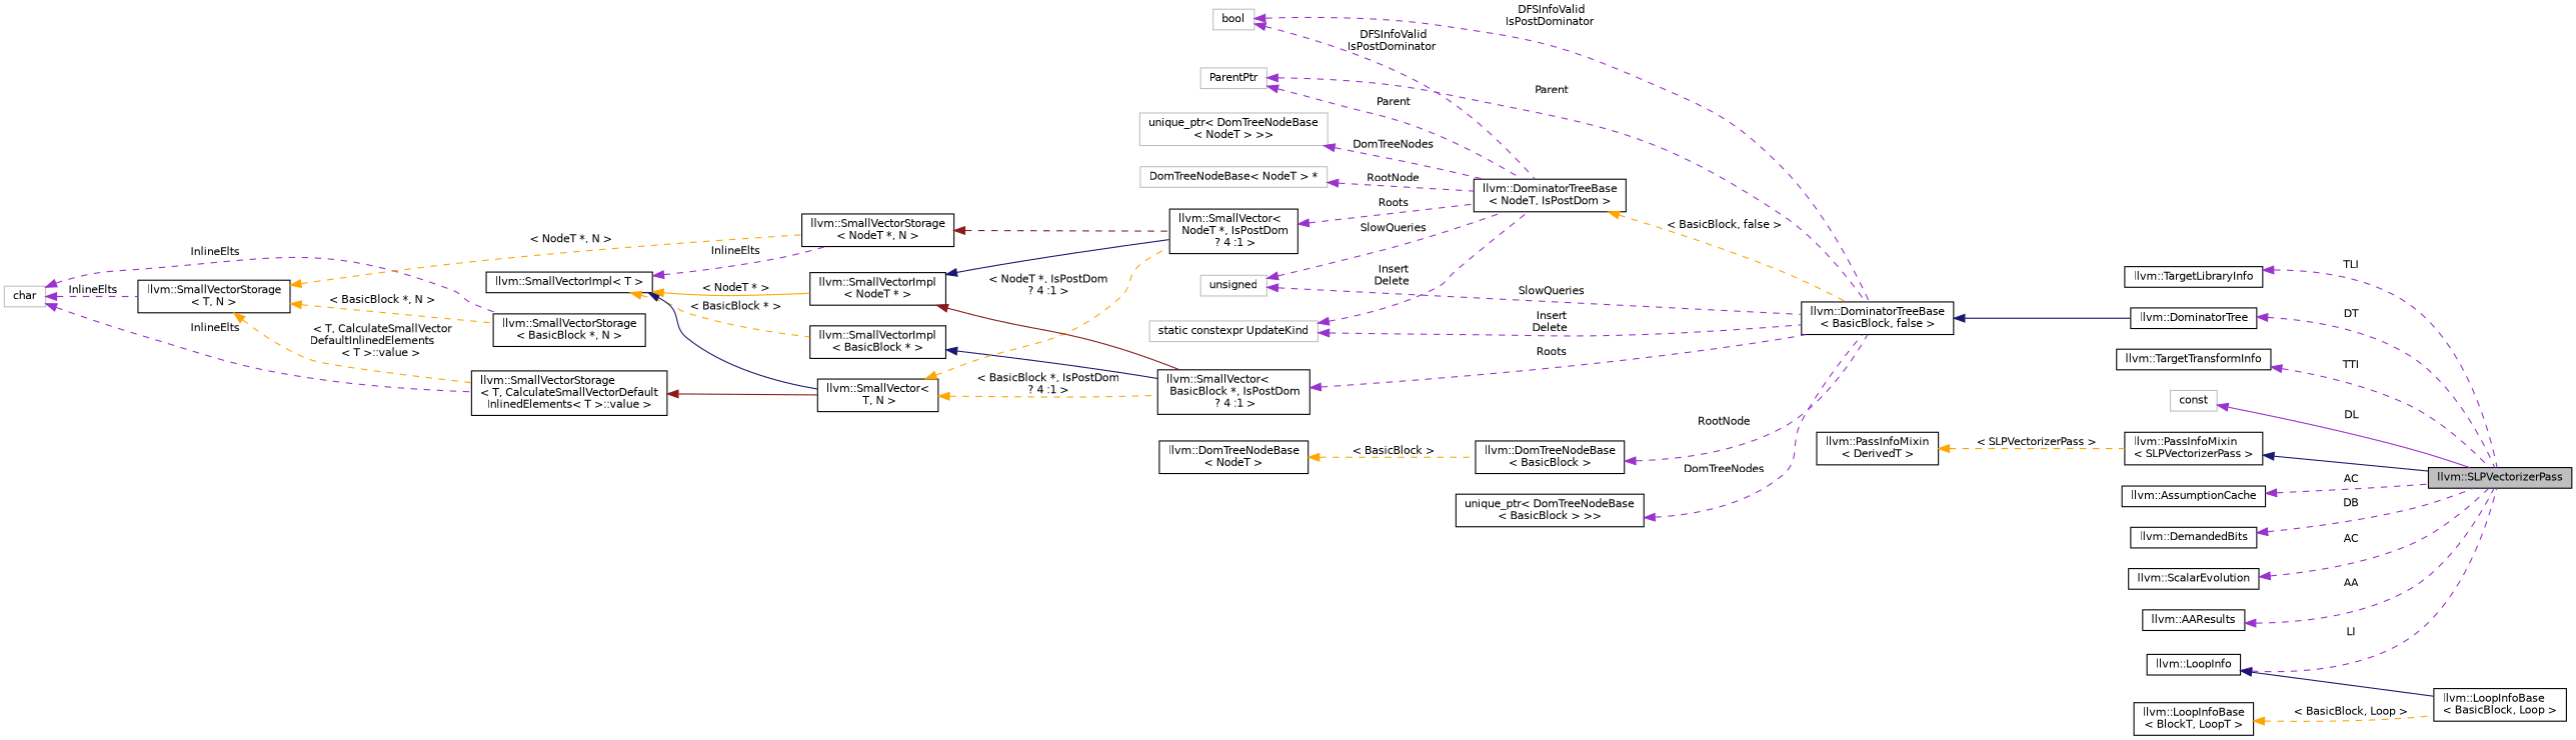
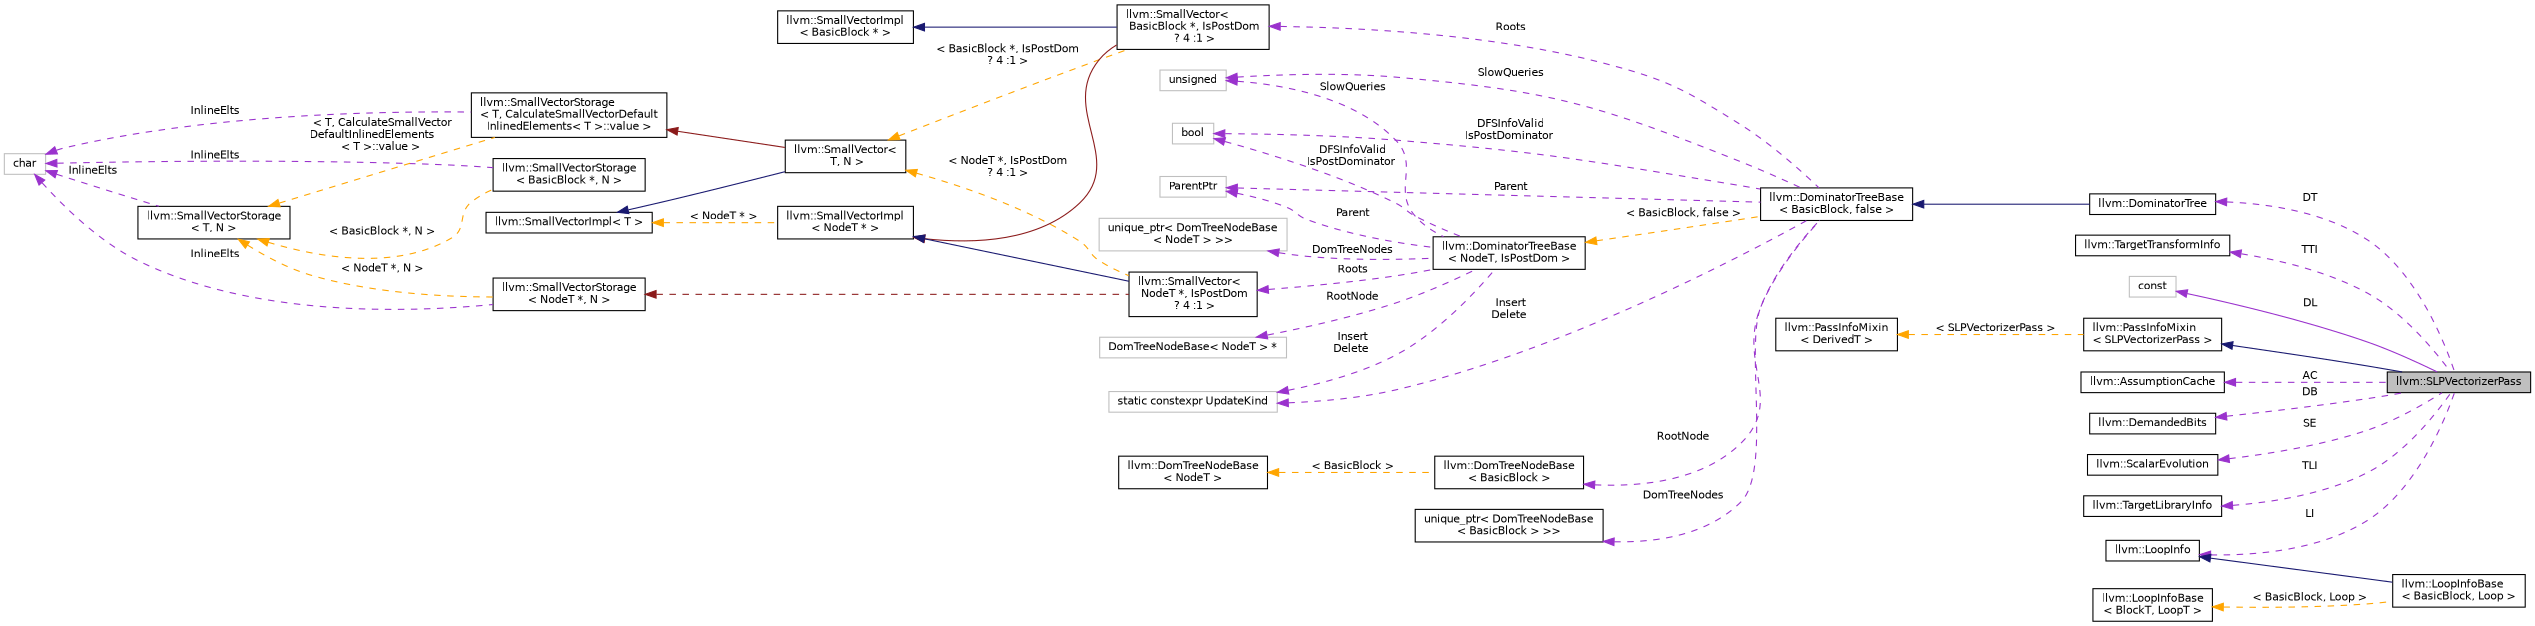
  digraph {
    rankdir=LR
    node [color=black fontname=Helvetica fontsize=10 shape=record]
    edge [color=darkorchid3 dir=back fontname=Helvetica fontsize=10 labelfontname=Helvetica labelfontsize=10 style=dashed]
    n1 [fillcolor=grey75 fontcolor=black height=0.2 label="llvm::SLPVectorizerPass" style=filled width=0.4]
    n2 [height=0.2 label="llvm::PassInfoMixin\l\< SLPVectorizerPass \>" width=0.4]
    n3 [height=0.2 label="llvm::PassInfoMixin\l\< DerivedT \>" width=0.4]
    n4 [height=0.2 label="llvm::AssumptionCache" width=0.4]
    n5 [height=0.2 label="llvm::DemandedBits" width=0.4]
    n6 [height=0.2 label="llvm::ScalarEvolution" width=0.4]
-   n7 [height=0.2 label="llvm::AAResults" width=0.4]
    n8 [height=0.2 label="llvm::TargetLibraryInfo" width=0.4]
    n9 [height=0.2 label="llvm::DominatorTree" width=0.4]
    n10 [height=0.2 label="llvm::DominatorTreeBase\l\< BasicBlock, false \>" width=0.4]
    n11 [color=grey75 height=0.2 label=ParentPtr width=0.4]
    n12 [height=0.2 label="llvm::DominatorTreeBase\l\< NodeT, IsPostDom \>" width=0.4]
    n13 [height=0.2 label="llvm::SmallVector\<\l BasicBlock *, IsPostDom\l ? 4 :1 \>" width=0.4]
    n14 [height=0.2 label="llvm::SmallVectorImpl\l\< BasicBlock * \>" width=0.4]
    n15 [height=0.2 label="llvm::SmallVectorImpl\< T \>" width=0.4]
    n16 [height=0.2 label="llvm::SmallVector\<\l T, N \>" width=0.4]
    n17 [height=0.2 label="llvm::SmallVectorImpl\l\< NodeT * \>" width=0.4]
    n18 [height=0.2 label="llvm::SmallVector\<\l NodeT *, IsPostDom\l ? 4 :1 \>" width=0.4]
    n19 [height=0.2 label="llvm::SmallVectorStorage\l\< BasicBlock *, N \>" width=0.4]
    n20 [color=grey75 height=0.2 label=char width=0.4]
    n21 [height=0.2 label="llvm::SmallVectorStorage\l\< T, N \>" width=0.4]
    n22 [height=0.2 label="llvm::SmallVectorStorage\l\< T, CalculateSmallVectorDefault\lInlinedElements\< T \>::value \>" width=0.4]
    n23 [height=0.2 label="llvm::SmallVectorStorage\l\< NodeT *, N \>" width=0.4]
    n24 [color=grey75 height=0.2 label=bool width=0.4]
    n25 [height=0.2 label="llvm::DomTreeNodeBase\l\< BasicBlock \>" width=0.4]
    n26 [height=0.2 label="llvm::DomTreeNodeBase\l\< NodeT \>" width=0.4]
    n27 [color=grey75 height=0.2 label=unsigned width=0.4]
    n28 [color=grey75 height=0.2 label="static constexpr UpdateKind" width=0.4]
    n29 [height=0.2 label="unique_ptr\< DomTreeNodeBase\l\< BasicBlock \> \>\>" width=0.4]
    n30 [color=grey75 height=0.2 label="DomTreeNodeBase\< NodeT \> *" width=0.4]
    n31 [color=grey75 height=0.2 label="unique_ptr\< DomTreeNodeBase\l\< NodeT \> \>\>" width=0.4]
    n32 [height=0.2 label="llvm::TargetTransformInfo" width=0.4]
    n33 [height=0.2 label="llvm::LoopInfo" width=0.4]
    n34 [height=0.2 label="llvm::LoopInfoBase\l\< BasicBlock, Loop \>" width=0.4]
    n35 [height=0.2 label="llvm::LoopInfoBase\l\< BlockT, LoopT \>" width=0.4]
    n36 [color=grey75 height=0.2 label=const width=0.4]
    n2 -> n1 [color=midnightblue style=solid]
    n3 -> n2 [color=orange label=" \< SLPVectorizerPass \>"]
    n4 -> n1 [label=" AC"]
    n5 -> n1 [label=" DB"]
-   n6 -> n1 [label=" AC"]
-   n7 -> n1 [label=" AA"]
+   n6 -> n1 [label=" SE"]
    n8 -> n1 [label=" TLI"]
    n9 -> n1 [label=" DT"]
    n10 -> n9 [color=midnightblue style=solid]
    n11 -> n10 [label=" Parent"]
    n11 -> n12 [label=" Parent"]
    n12 -> n10 [color=orange label=" \< BasicBlock, false \>"]
    n13 -> n10 [label=" Roots"]
    n14 -> n13 [color=midnightblue style=solid]
-   n15 -> n14 [color=orange label=" \< BasicBlock * \>"]
    n15 -> n16 [color=midnightblue style=solid]
-   n15 -> n17 [color=orange label=" \< NodeT * \>" style=solid]
+   n15 -> n17 [color=orange label=" \< NodeT * \>"]
    n16 -> n13 [color=orange label=" \< BasicBlock *, IsPostDom\l ? 4 :1 \>"]
    n16 -> n18 [color=orange label=" \< NodeT *, IsPostDom\l ? 4 :1 \>"]
    n17 -> n13 [color=firebrick4 style=solid]
    n17 -> n18 [color=midnightblue style=solid]
    n18 -> n12 [label=" Roots"]
    n20 -> n19 [label=" InlineElts"]
    n20 -> n21 [label=" InlineElts"]
    n20 -> n22 [label=" InlineElts"]
-   n15 -> n23 [label=" InlineElts"]
+   n20 -> n23 [label=" InlineElts"]
    n21 -> n19 [color=orange label=" \< BasicBlock *, N \>"]
    n21 -> n22 [color=orange label=" \< T, CalculateSmallVector\lDefaultInlinedElements\l\< T \>::value \>"]
    n21 -> n23 [color=orange label=" \< NodeT *, N \>"]
    n22 -> n16 [color=firebrick4 style=solid]
    n23 -> n18 [color=firebrick4]
    n24 -> n10 [label=" DFSInfoValid\nIsPostDominator"]
    n24 -> n12 [label=" DFSInfoValid\nIsPostDominator"]
    n25 -> n10 [label=" RootNode"]
    n26 -> n25 [color=orange label=" \< BasicBlock \>"]
    n27 -> n10 [label=" SlowQueries"]
    n27 -> n12 [label=" SlowQueries"]
    n28 -> n10 [label=" Insert\nDelete"]
    n28 -> n12 [label=" Insert\nDelete"]
    n29 -> n10 [label=" DomTreeNodes"]
    n30 -> n12 [label=" RootNode"]
    n31 -> n12 [label=" DomTreeNodes"]
    n32 -> n1 [label=" TTI"]
    n33 -> n1 [label=" LI"]
    n33 -> n34 [color=midnightblue style=solid]
    n35 -> n34 [color=orange label=" \< BasicBlock, Loop \>"]
    n36 -> n1 [label=" DL" style=solid]
  }
